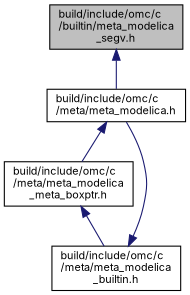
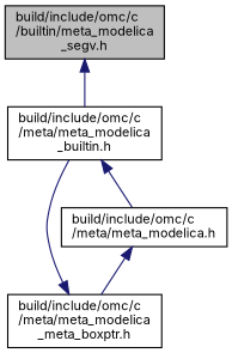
  digraph {
    fontname=Inter
    node [color=black fillcolor=white fontname=Inter fontsize=10 shape=record style=filled]
    edge [color=midnightblue dir=back fontname=Inter fontsize=10 labelfontname=Helvetica labelfontsize=10 style=solid]
    n1 [fillcolor=grey75 fontcolor=black height=0.2 label="build/include/omc/c\l/builtin/meta_modelica\l_segv.h" width=0.4]
    n2 [height=0.2 label="build/include/omc/c\l/meta/meta_modelica.h" width=0.4]
    n3 [height=0.2 label="build/include/omc/c\l/meta/meta_modelica\l_meta_boxptr.h" width=0.4]
    n4 [height=0.2 label="build/include/omc/c\l/meta/meta_modelica\l_builtin.h" width=0.4]
-   n1 -> n2
+   n1 -> n4
    n2 -> n3
    n3 -> n4
    n4 -> n2
  }
